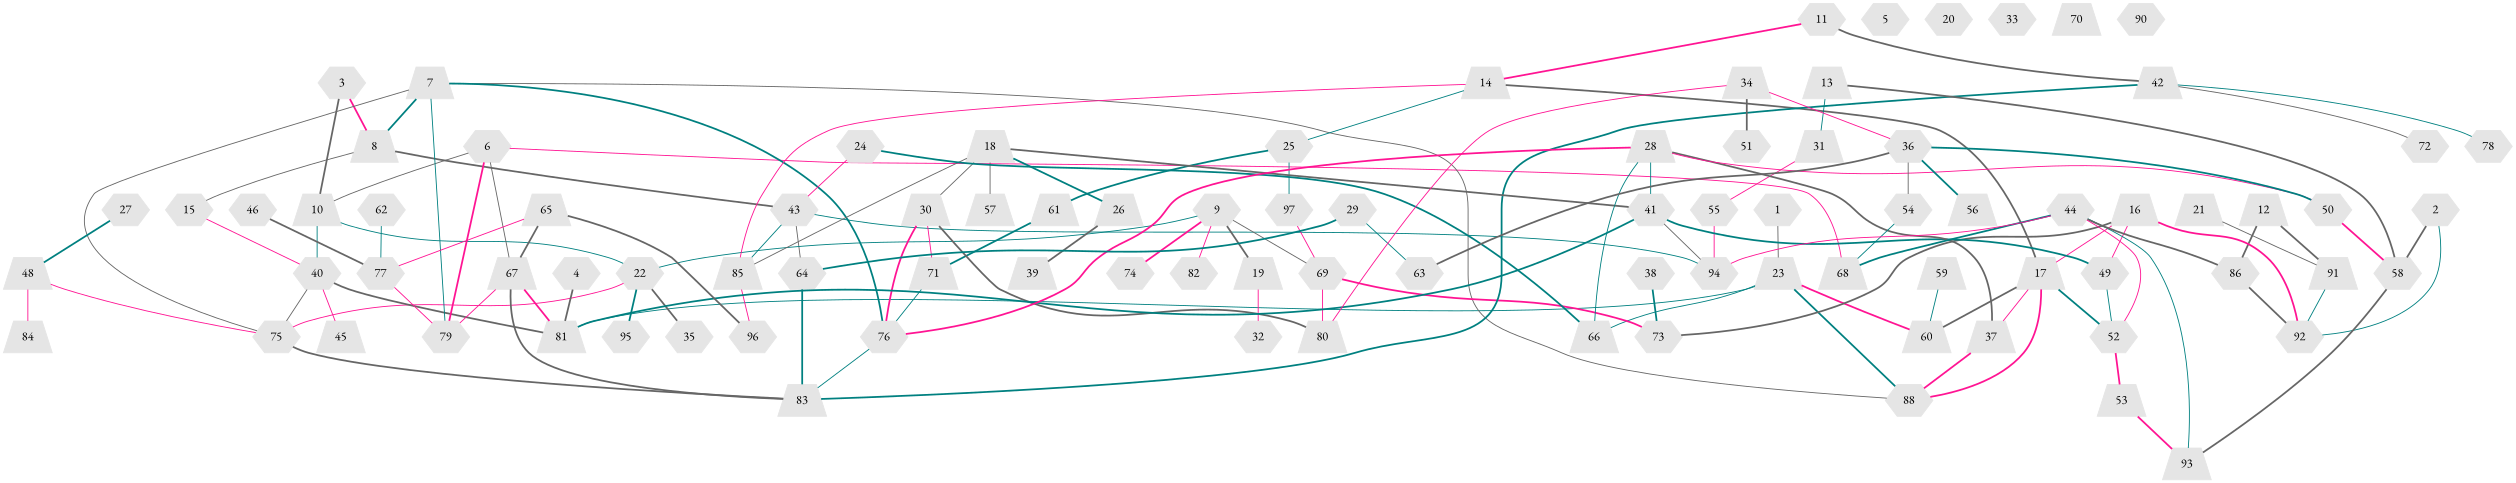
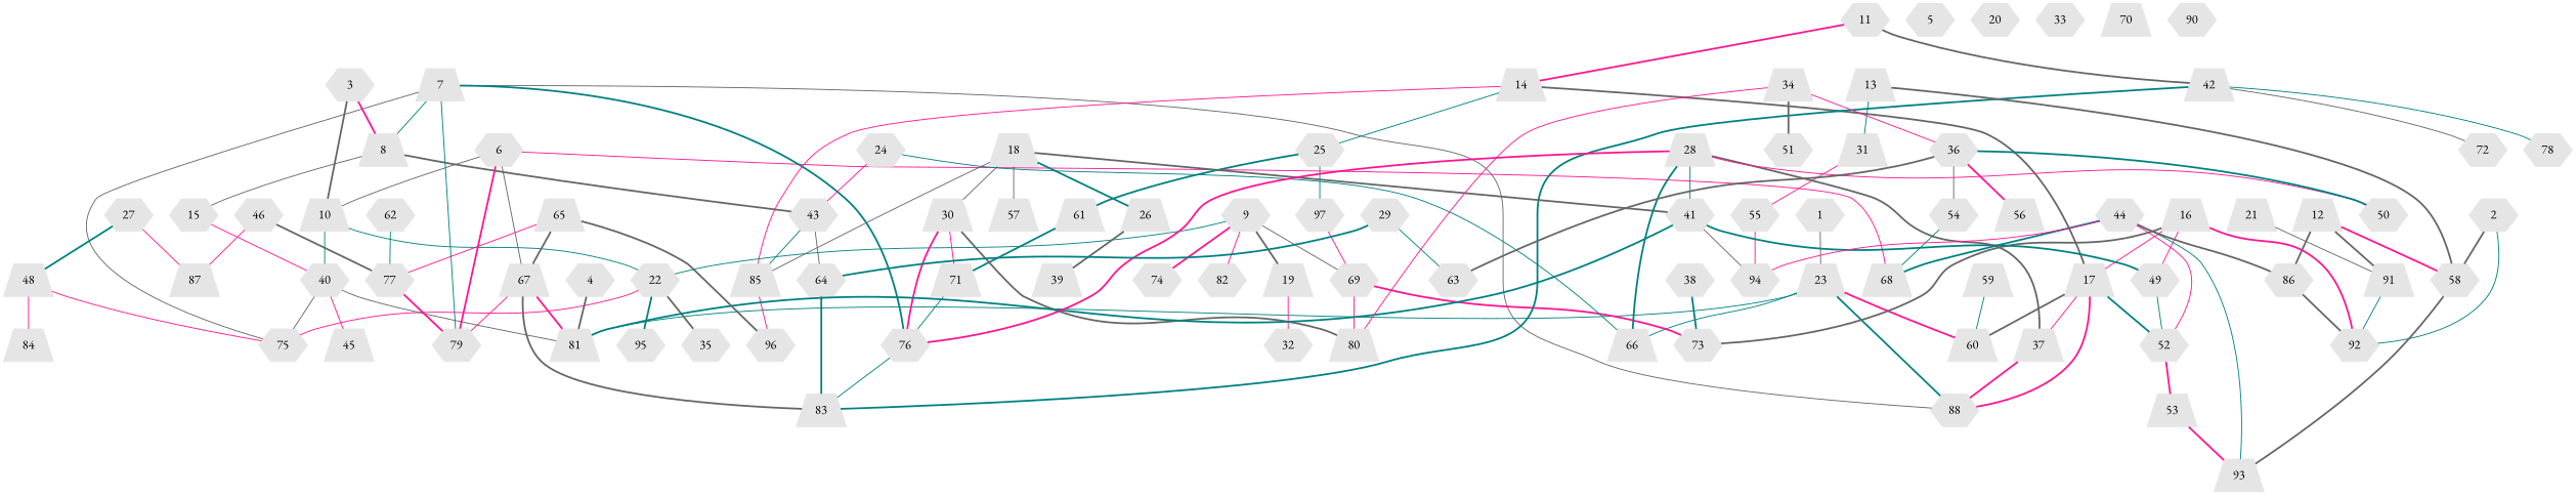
  graph {
    fontname="EB Garamond"
    node [color=gray90 fontname="EB Garamond" shape=hexagon style=filled]
    edge [color=deeppink fontname="EB Garamond" style=solid]
    23 [shape=trapezium]
    1
    81 [shape=trapezium]
    88
    60 [shape=trapezium]
    66 [shape=trapezium]
    2
    58
    92
    93 [shape=trapezium]
    8 [shape=trapezium]
    3
    10 [shape=trapezium]
    15
    43
    22
    40
    4
    5
    6
    67 [shape=trapezium]
    68 [shape=trapezium]
    79
    83 [shape=trapezium]
    7 [shape=trapezium]
    75
    76
    85 [shape=trapezium]
    64
    94
    19 [shape=trapezium]
    9
    69
    74
    82
    32
    35
    95
    73
    80 [shape=trapezium]
    45 [shape=trapezium]
    14 [shape=trapezium]
    11
    42 [shape=trapezium]
    17 [shape=trapezium]
    25
    72
    78
    12 [shape=trapezium]
    86
    91 [shape=trapezium]
    13 [shape=trapezium]
    31 [shape=trapezium]
    55
    37 [shape=trapezium]
    52
    n57 [label=97]
    61 [shape=trapezium]
    96
    16 [shape=trapezium]
    49
    53 [shape=trapezium]
    18 [shape=trapezium]
    26 [shape=trapezium]
    30 [shape=trapezium]
    41
    57 [shape=trapezium]
    39 [shape=trapezium]
    71 [shape=trapezium]
    20
    21 [shape=trapezium]
    24
    48 [shape=trapezium]
    27
+   87 [shape=trapezium]
    84 [shape=trapezium]
    28 [shape=trapezium]
    50
    29
    63
    33
    34 [shape=trapezium]
    36
    51
    54
    56 [shape=trapezium]
    38
    44
    46
    77
    59 [shape=trapezium]
    62
    65 [shape=trapezium]
    70 [shape=trapezium]
    90
    23 -- 81 [color=teal]
    23 -- 88 [color=teal style=bold]
    23 -- 60 [style=bold]
    23 -- 66 [color=teal]
    1 -- 23 [color=gray40]
    2 -- 58 [color=gray40 style=bold]
    2 -- 92 [color=teal]
    58 -- 93 [color=gray40 style=bold]
    8 -- 15 [color=gray40]
    8 -- 43 [color=gray40 style=bold]
    3 -- 8 [style=bold]
    3 -- 10 [color=gray40 style=bold]
    10 -- 22 [color=teal]
    10 -- 40 [color=teal]
    15 -- 40
    43 -- 85 [color=teal]
    43 -- 64 [color=gray40]
-   43 -- 94 [color=teal]
    22 -- 75
    22 -- 35 [color=gray40 style=bold]
    22 -- 95 [color=teal style=bold]
-   40 -- 81 [color=gray40 style=bold]
+   40 -- 81 [color=gray40]
    40 -- 75 [color=gray40]
    40 -- 45
    4 -- 81 [color=gray40 style=bold]
    6 -- 10 [color=gray40]
    6 -- 67 [color=gray40]
    6 -- 68
    6 -- 79 [style=bold]
    67 -- 81 [style=bold]
    67 -- 79
    67 -- 83 [color=gray40 style=bold]
    7 -- 88 [color=gray40]
-   7 -- 8 [color=teal style=bold]
+   7 -- 8 [color=teal]
    7 -- 79 [color=teal]
    7 -- 75 [color=gray40]
    7 -- 76 [color=teal style=bold]
-   75 -- 83 [color=gray40 style=bold]
    76 -- 83 [color=teal]
    85 -- 96
    64 -- 83 [color=teal style=bold]
    19 -- 32
    9 -- 22 [color=teal]
    9 -- 19 [color=gray40 style=bold]
    9 -- 69 [color=gray40]
    9 -- 74 [style=bold]
    9 -- 82
    69 -- 73 [style=bold]
    69 -- 80
    14 -- 85
    14 -- 17 [color=gray40 style=bold]
    14 -- 25 [color=teal]
    11 -- 14 [style=bold]
    11 -- 42 [color=gray40 style=bold]
    42 -- 83 [color=teal style=bold]
    42 -- 72 [color=gray40]
    42 -- 78 [color=teal]
    17 -- 88 [style=bold]
    17 -- 60 [color=gray40 style=bold]
    17 -- 37
    17 -- 52 [color=teal style=bold]
    25 -- n57 [color=teal]
    25 -- 61 [color=teal style=bold]
-   50 -- 58 [style=bold]
+   12 -- 58 [style=bold]
    12 -- 86 [color=gray40 style=bold]
    12 -- 91 [color=gray40 style=bold]
    86 -- 92 [color=gray40 style=bold]
    91 -- 92 [color=teal]
    13 -- 58 [color=gray40 style=bold]
    13 -- 31 [color=teal]
    31 -- 55
    55 -- 94
    37 -- 88 [style=bold]
    52 -- 53 [style=bold]
    n57 -- 69
    61 -- 71 [color=teal style=bold]
    16 -- 92 [style=bold]
    16 -- 73 [color=gray40 style=bold]
    16 -- 17
    16 -- 49
    49 -- 52 [color=teal]
    53 -- 93 [style=bold]
    18 -- 85 [color=gray40]
    18 -- 26 [color=teal style=bold]
    18 -- 30 [color=gray40]
    18 -- 41 [color=gray40 style=bold]
    18 -- 57 [color=gray40]
    26 -- 39 [color=gray40 style=bold]
    30 -- 76 [style=bold]
    30 -- 80 [color=gray40 style=bold]
    30 -- 71
    41 -- 81 [color=teal style=bold]
    41 -- 94 [color=gray40]
    41 -- 49 [color=teal style=bold]
    71 -- 76 [color=teal]
    21 -- 91 [color=gray40]
-   24 -- 66 [color=teal style=bold]
+   24 -- 66 [color=teal]
    24 -- 43
    48 -- 75
    48 -- 84
    27 -- 48 [color=teal style=bold]
-   28 -- 66 [color=teal]
+   27 -- 87
+   28 -- 66 [color=teal style=bold]
    28 -- 76 [style=bold]
    28 -- 37 [color=gray40 style=bold]
    28 -- 41 [color=teal]
    28 -- 50
    29 -- 64 [color=teal style=bold]
    29 -- 63 [color=teal]
    34 -- 80
    34 -- 36
    34 -- 51 [color=gray40 style=bold]
    36 -- 50 [color=teal style=bold]
    36 -- 63 [color=gray40 style=bold]
    36 -- 54 [color=gray40]
-   36 -- 56 [color=teal style=bold]
+   36 -- 56 [style=bold]
    54 -- 68 [color=teal]
    38 -- 73 [color=teal style=bold]
    44 -- 93 [color=teal]
    44 -- 68 [color=teal style=bold]
    44 -- 94
    44 -- 86 [color=gray40 style=bold]
    44 -- 52
+   46 -- 87
    46 -- 77 [color=gray40 style=bold]
-   77 -- 79
+   77 -- 79 [style=bold]
    59 -- 60 [color=teal]
    62 -- 77 [color=teal]
    65 -- 67 [color=gray40 style=bold]
    65 -- 96 [color=gray40 style=bold]
    65 -- 77
  }
